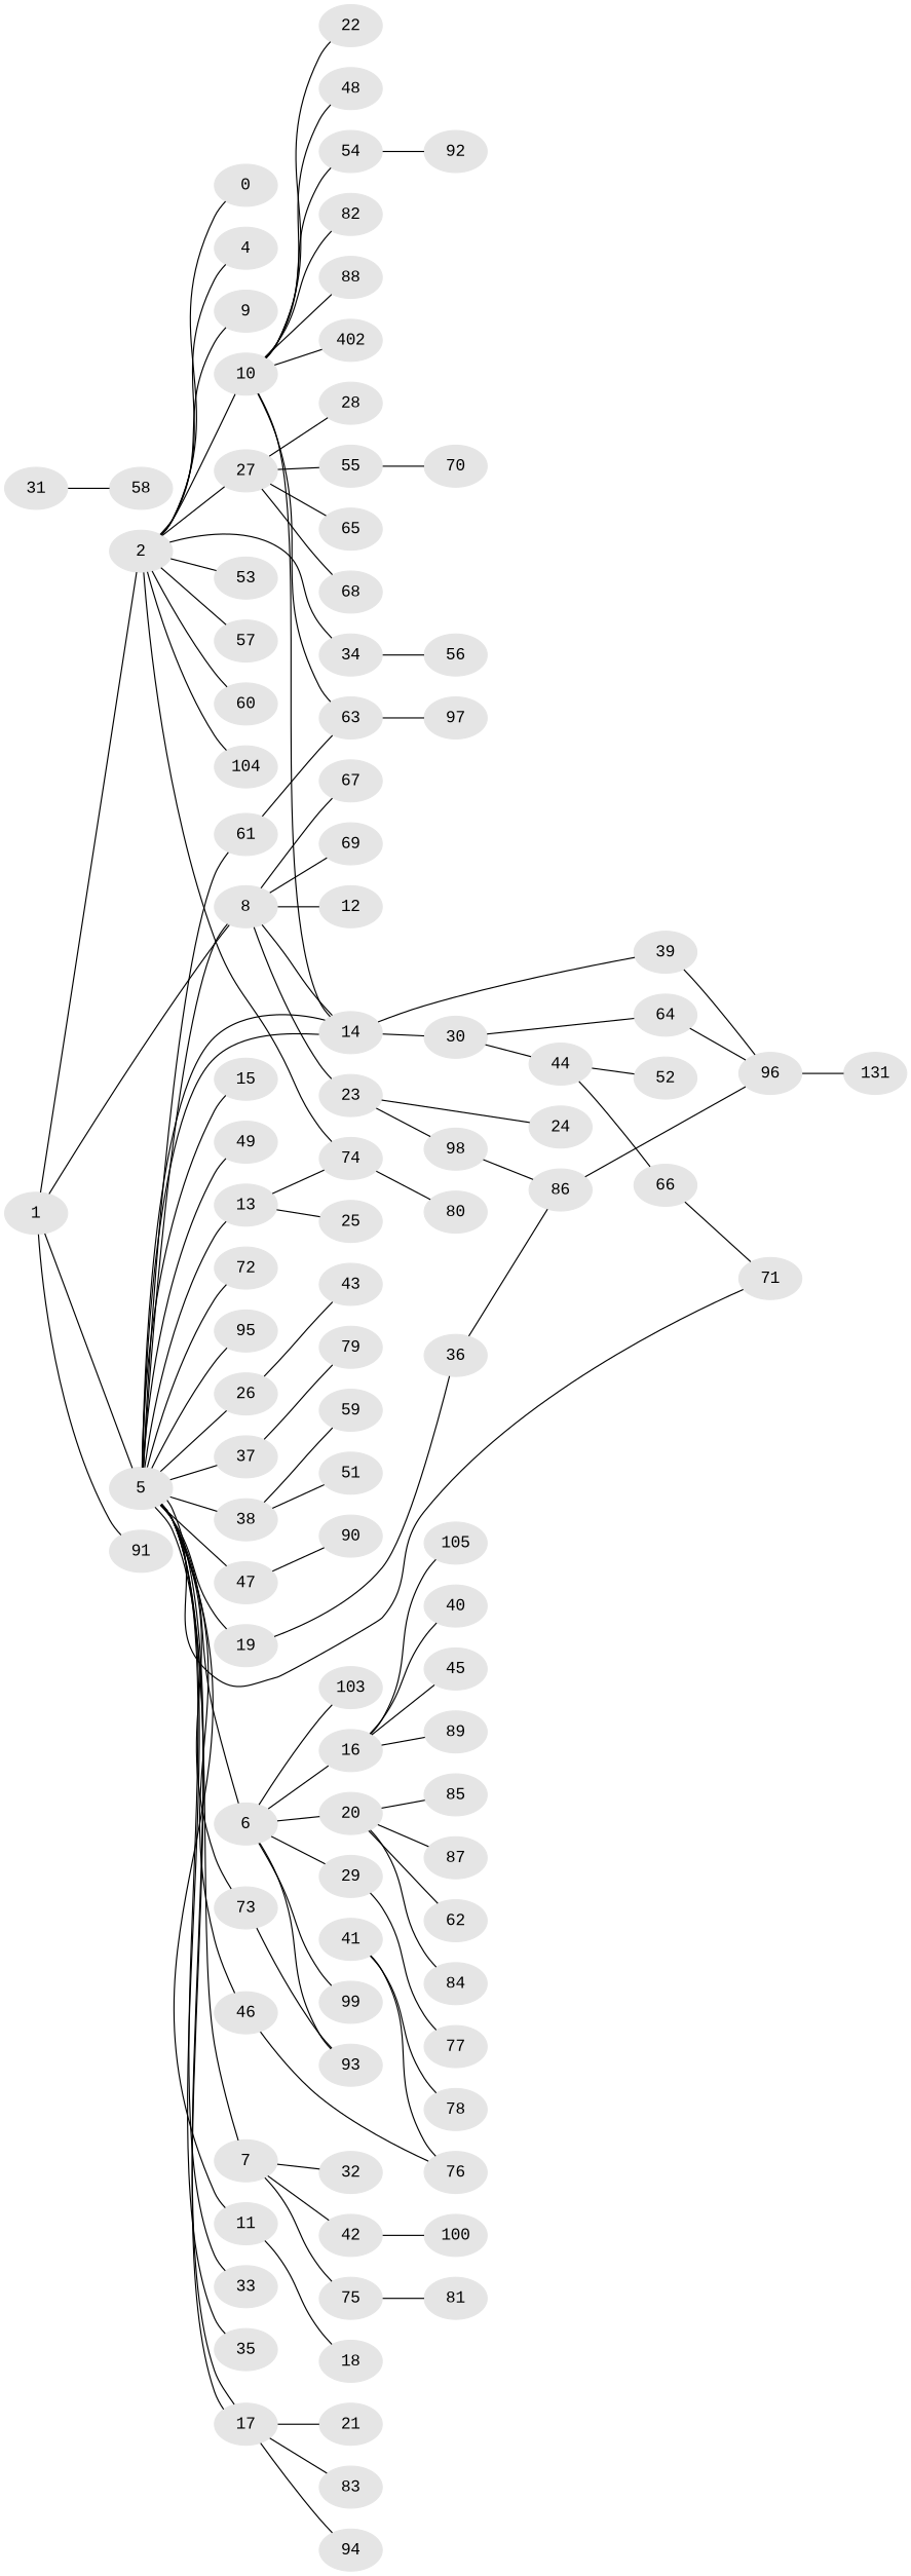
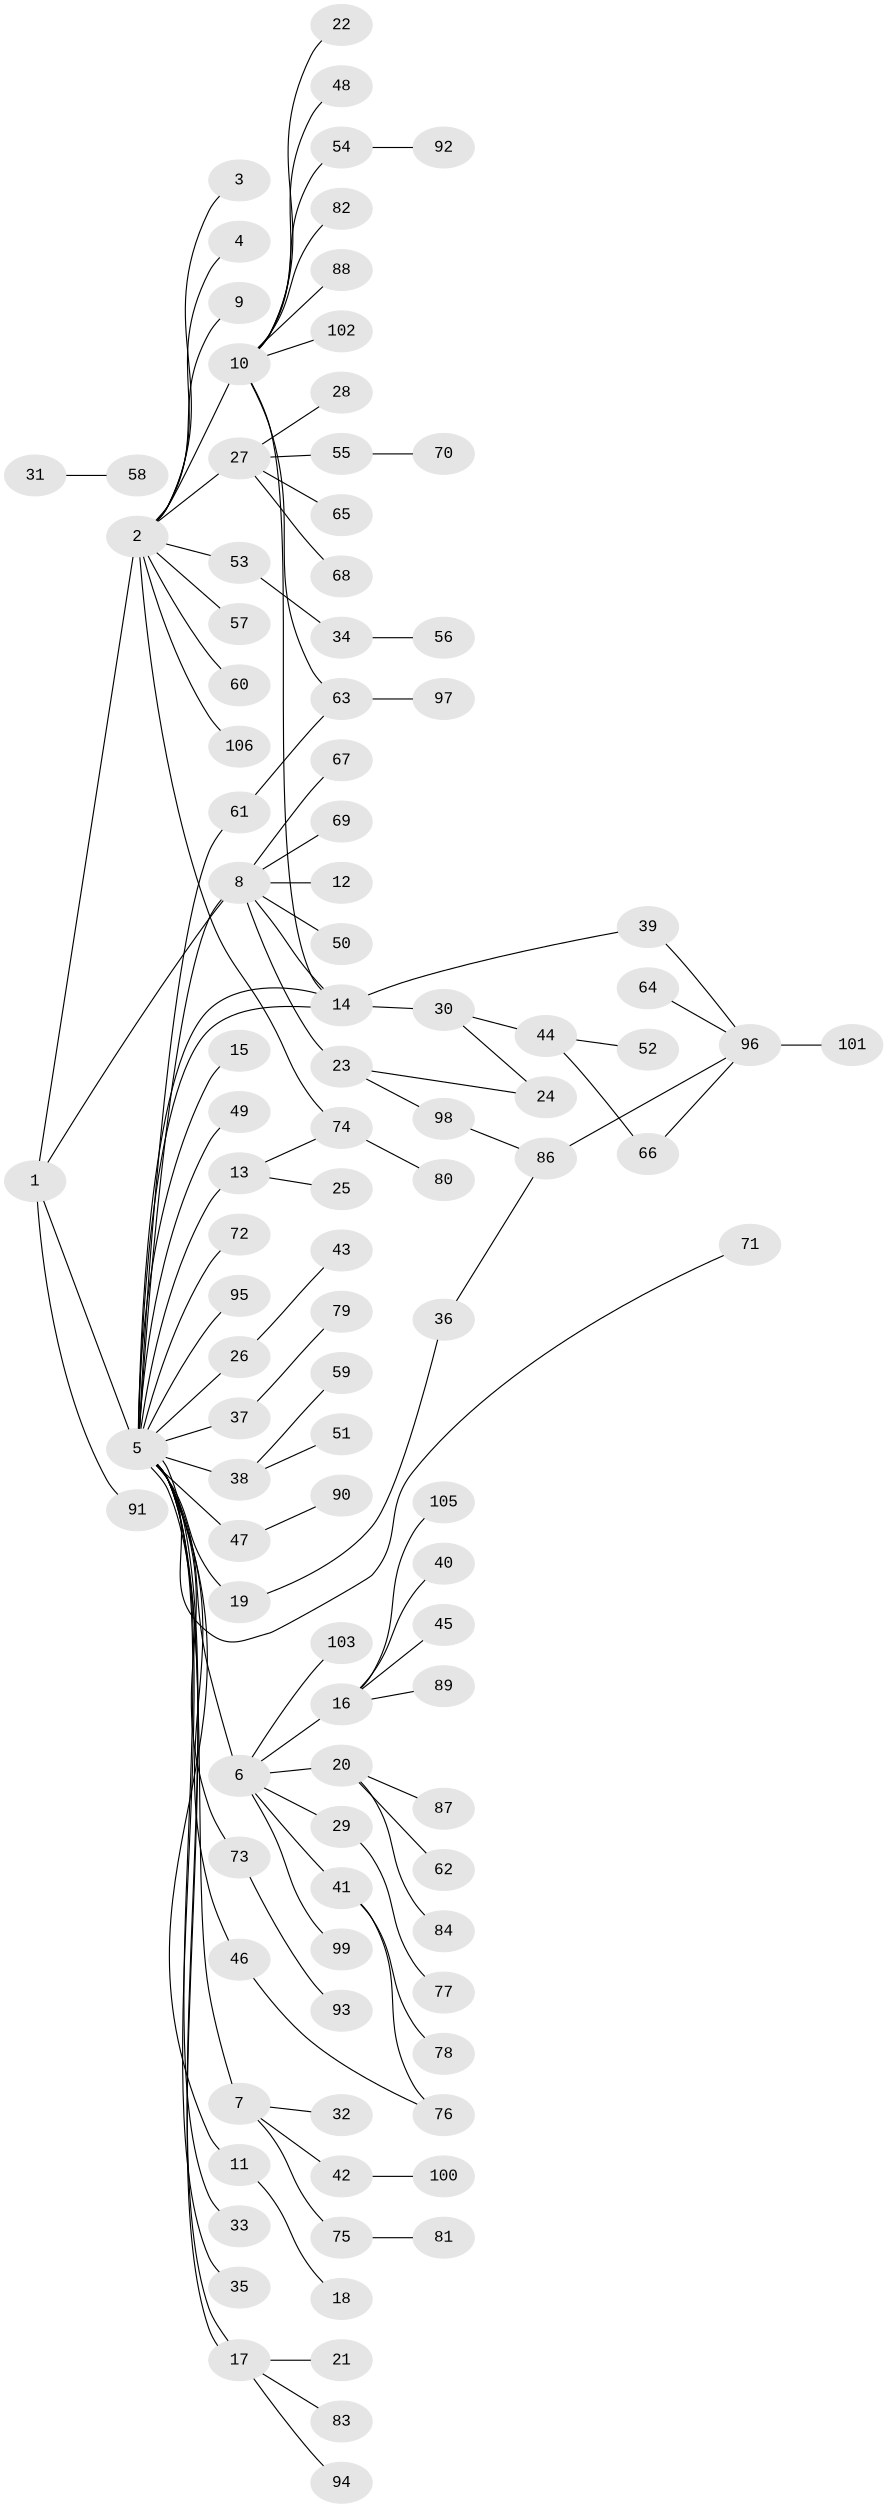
  graph {
    fontname="Liberation Mono"
    rankdir=LR
    node [color=gray90 fontname="Liberation Mono" style=filled]
    edge [fontname="Liberation Mono"]
    1
    2
    5
    8
    91
-   3 [label=0]
+   3
    4
    9
    10
    27
    34
    53
    57
    60
    74
-   104
+   104 [label=106]
    6
    7
    11
    13
    14
    15
    17
    19
    26
    33
    35
    37
    38
    46
    47
    49
    61
    71
    72
    73
    95
    12
    23
+   50
    67
    69
    22
    48
    54
    63
    82
    88
-   102 [label=402]
+   102
    28
    55
    65
    68
    31
    58
    56
    80
    16
    20
    29
    41
    99
    103
    32
    42
    75
    18
    25
    30
    39
    21
    83
    94
    36
    43
    79
    51
    59
    76
    90
    93
    40
    45
    89
    105
    62
    84
-   85
    87
    77
    78
    100
    81
    24
    98
    92
    97
    44
    64
    96
    86
    70
    52
    66
-   101 [label=131]
+   101
    1 -- 2
    1 -- 5
    1 -- 8
    1 -- 91
    2 -- 3
    2 -- 4
    2 -- 9
    2 -- 10
    2 -- 27
-   2 -- 34
+   53 -- 34
    2 -- 53
    2 -- 57
    2 -- 60
    2 -- 74
    2 -- 104
    5 -- 8
    5 -- 6
    5 -- 7
    5 -- 11
    5 -- 13
    5 -- 14
    5 -- 14
    5 -- 15
    5 -- 17
    5 -- 17
    5 -- 19
    5 -- 26
    5 -- 33
    5 -- 35
    5 -- 37
    5 -- 38
    5 -- 46
    5 -- 47
    5 -- 49
    5 -- 61
    5 -- 71
    5 -- 72
    5 -- 73
    5 -- 95
    8 -- 14
    8 -- 12
    8 -- 23
+   8 -- 50
    8 -- 67
    8 -- 69
    10 -- 14
    10 -- 22
    10 -- 48
    10 -- 54
    10 -- 63
    10 -- 82
    10 -- 88
    10 -- 102
    27 -- 28
    27 -- 55
    27 -- 65
    27 -- 68
    34 -- 56
    74 -- 80
    6 -- 16
    6 -- 20
    6 -- 29
-   6 -- 93
+   6 -- 41
    6 -- 99
    6 -- 103
    7 -- 32
    7 -- 42
    7 -- 75
    11 -- 18
    13 -- 74
    13 -- 25
    14 -- 30
    14 -- 39
    17 -- 21
    17 -- 83
    17 -- 94
    19 -- 36
    26 -- 43
    37 -- 79
    38 -- 51
    38 -- 59
    46 -- 76
    47 -- 90
    61 -- 63
    73 -- 93
    23 -- 24
    23 -- 98
    54 -- 92
    63 -- 97
    55 -- 70
    31 -- 58
    16 -- 40
    16 -- 45
    16 -- 89
    16 -- 105
    20 -- 62
    20 -- 84
-   20 -- 85
    20 -- 87
    29 -- 77
    41 -- 76
    41 -- 78
    42 -- 100
    75 -- 81
    30 -- 44
-   30 -- 64
+   30 -- 24
    39 -- 96
    36 -- 86
    98 -- 86
    44 -- 52
    44 -- 66
    64 -- 96
    96 -- 101
    86 -- 96
-   66 -- 71
+   66 -- 96
  }
